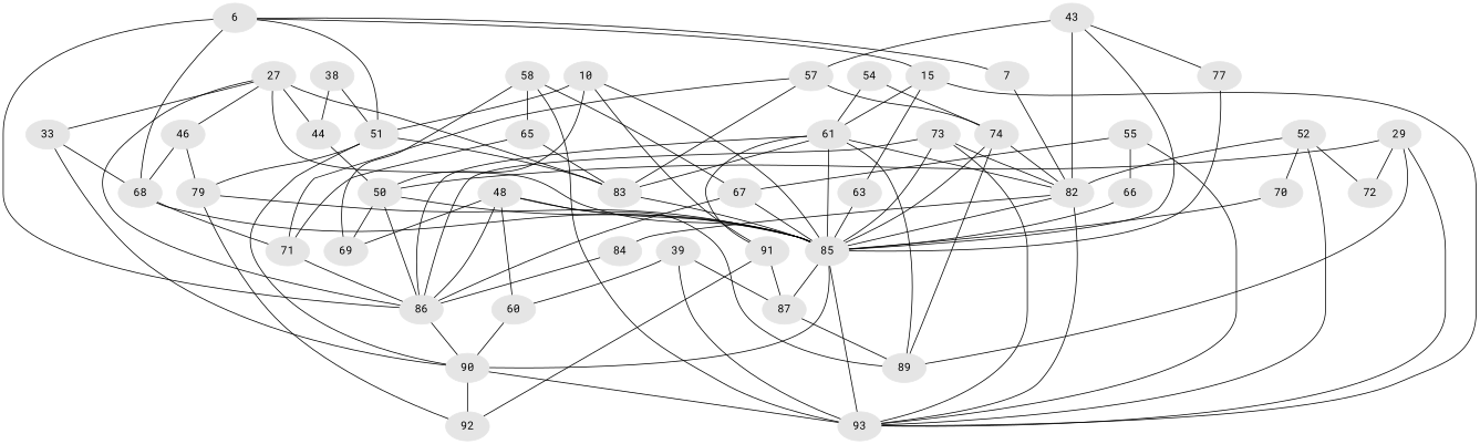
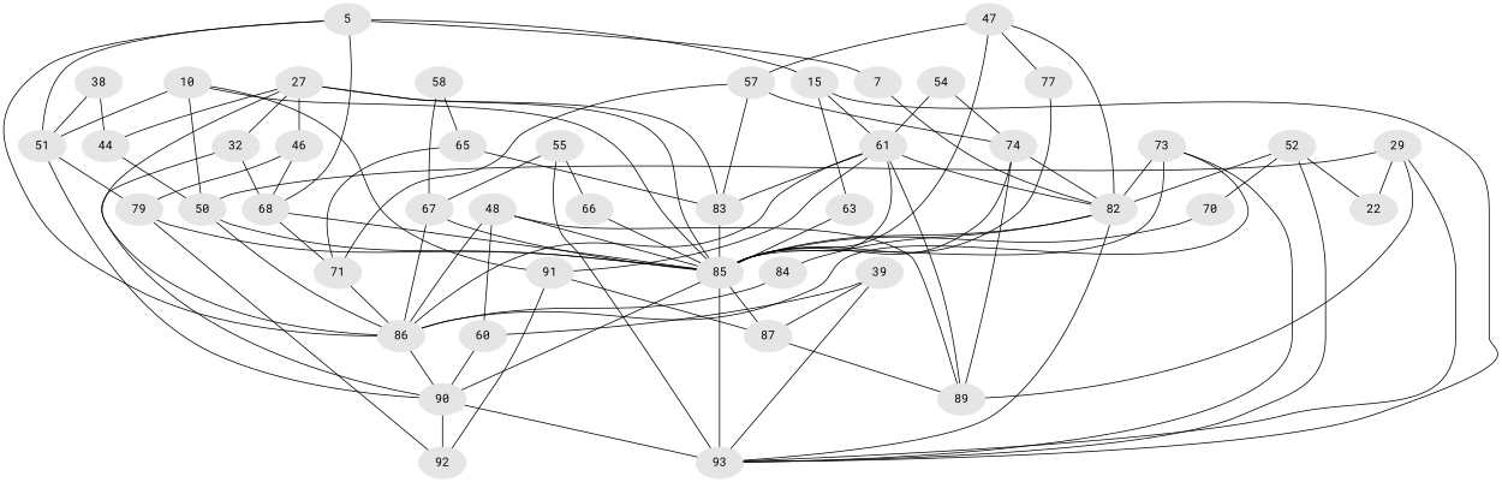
  graph {
    fontname="Roboto Mono"
    node [color=gray90 fontname="Roboto Mono" style=filled]
    edge [fontname="Roboto Mono"]
-   6
+   6 [label=5]
    7
    15
    51 [super="+32"]
    68 [super="+5"]
    86 [super="+80"]
    82 [super="+14+49"]
    61 [super="+41+53"]
    63
    93 [super="+75"]
    90 [super="+88"]
    79
    83 [super="+30"]
    85 [super="+28+81+62+76"]
    71
    84
    89 [super="+37"]
    91
    27 [super="+2+9"]
-   33
+   33 [label=32]
    44
    46
    50 [super="+11+21"]
    58
-   69 [super="+1"]
    67
    65
    87 [super="+78"]
    29
-   72
+   72 [label=22]
    92
    38
    39
    60
    n35 [label=10]
-   43 [super="+8"]
+   43 [super="+8" label=47]
    57
    77
    74 [super="+31"]
    48 [super="+16"]
    52
    70
    54
    55
    66
    73 [super="+59"]
    6 -- 7
    6 -- 15
    6 -- 51
    6 -- 68 [weight=2]
    6 -- 86
    7 -- 82
    15 -- 61
    15 -- 63
    15 -- 93 [weight=2]
    51 -- 90 [weight=2]
    51 -- 79
-   51 -- 83 [weight=2]
    68 -- 85
    68 -- 71
    86 -- 90
    82 -- 93
    82 -- 85
    82 -- 84
    61 -- 86
    61 -- 82 [weight=2]
    61 -- 83
    61 -- 85 [weight=3]
    61 -- 89
    61 -- 91
    63 -- 85 [weight=2]
    90 -- 93 [weight=2]
    90 -- 92
    79 -- 85
    79 -- 92
    83 -- 85 [weight=3]
    85 -- 93 [weight=8]
    85 -- 90
    85 -- 87 [weight=3]
    71 -- 86
    84 -- 86
    91 -- 87
    91 -- 92
    27 -- 86 [weight=2]
    27 -- 83
    27 -- 85 [weight=4]
    27 -- 33
    27 -- 44
    27 -- 46
    33 -- 68
    33 -- 90
    44 -- 50
    46 -- 68 [weight=2]
    46 -- 79
    50 -- 86
    50 -- 85 [weight=2]
-   50 -- 69
-   58 -- 93
-   58 -- 69
    58 -- 67
    58 -- 65
    67 -- 86
    67 -- 85
    65 -- 83
    65 -- 71
    87 -- 89
    29 -- 93
    29 -- 89
    29 -- 50
    29 -- 72
    38 -- 51
    38 -- 44
    39 -- 93
    39 -- 87
    39 -- 60
    60 -- 90
    n35 -- 51
    n35 -- 85
    n35 -- 91
    n35 -- 50 [weight=2]
    43 -- 82
    43 -- 85
    43 -- 57 [weight=2]
    43 -- 77
    57 -- 83
    57 -- 71
    57 -- 74
    77 -- 85
    74 -- 82 [weight=3]
    74 -- 85
    74 -- 89
    48 -- 86
    48 -- 85
    48 -- 89
-   48 -- 69
    48 -- 60
    52 -- 82
    52 -- 93
    52 -- 72
    52 -- 70
    70 -- 85 [weight=2]
    54 -- 61
    54 -- 74
    55 -- 93
    55 -- 67
    55 -- 66
    66 -- 85 [weight=2]
    73 -- 86
    73 -- 82 [weight=2]
    73 -- 93
    73 -- 85
  }
